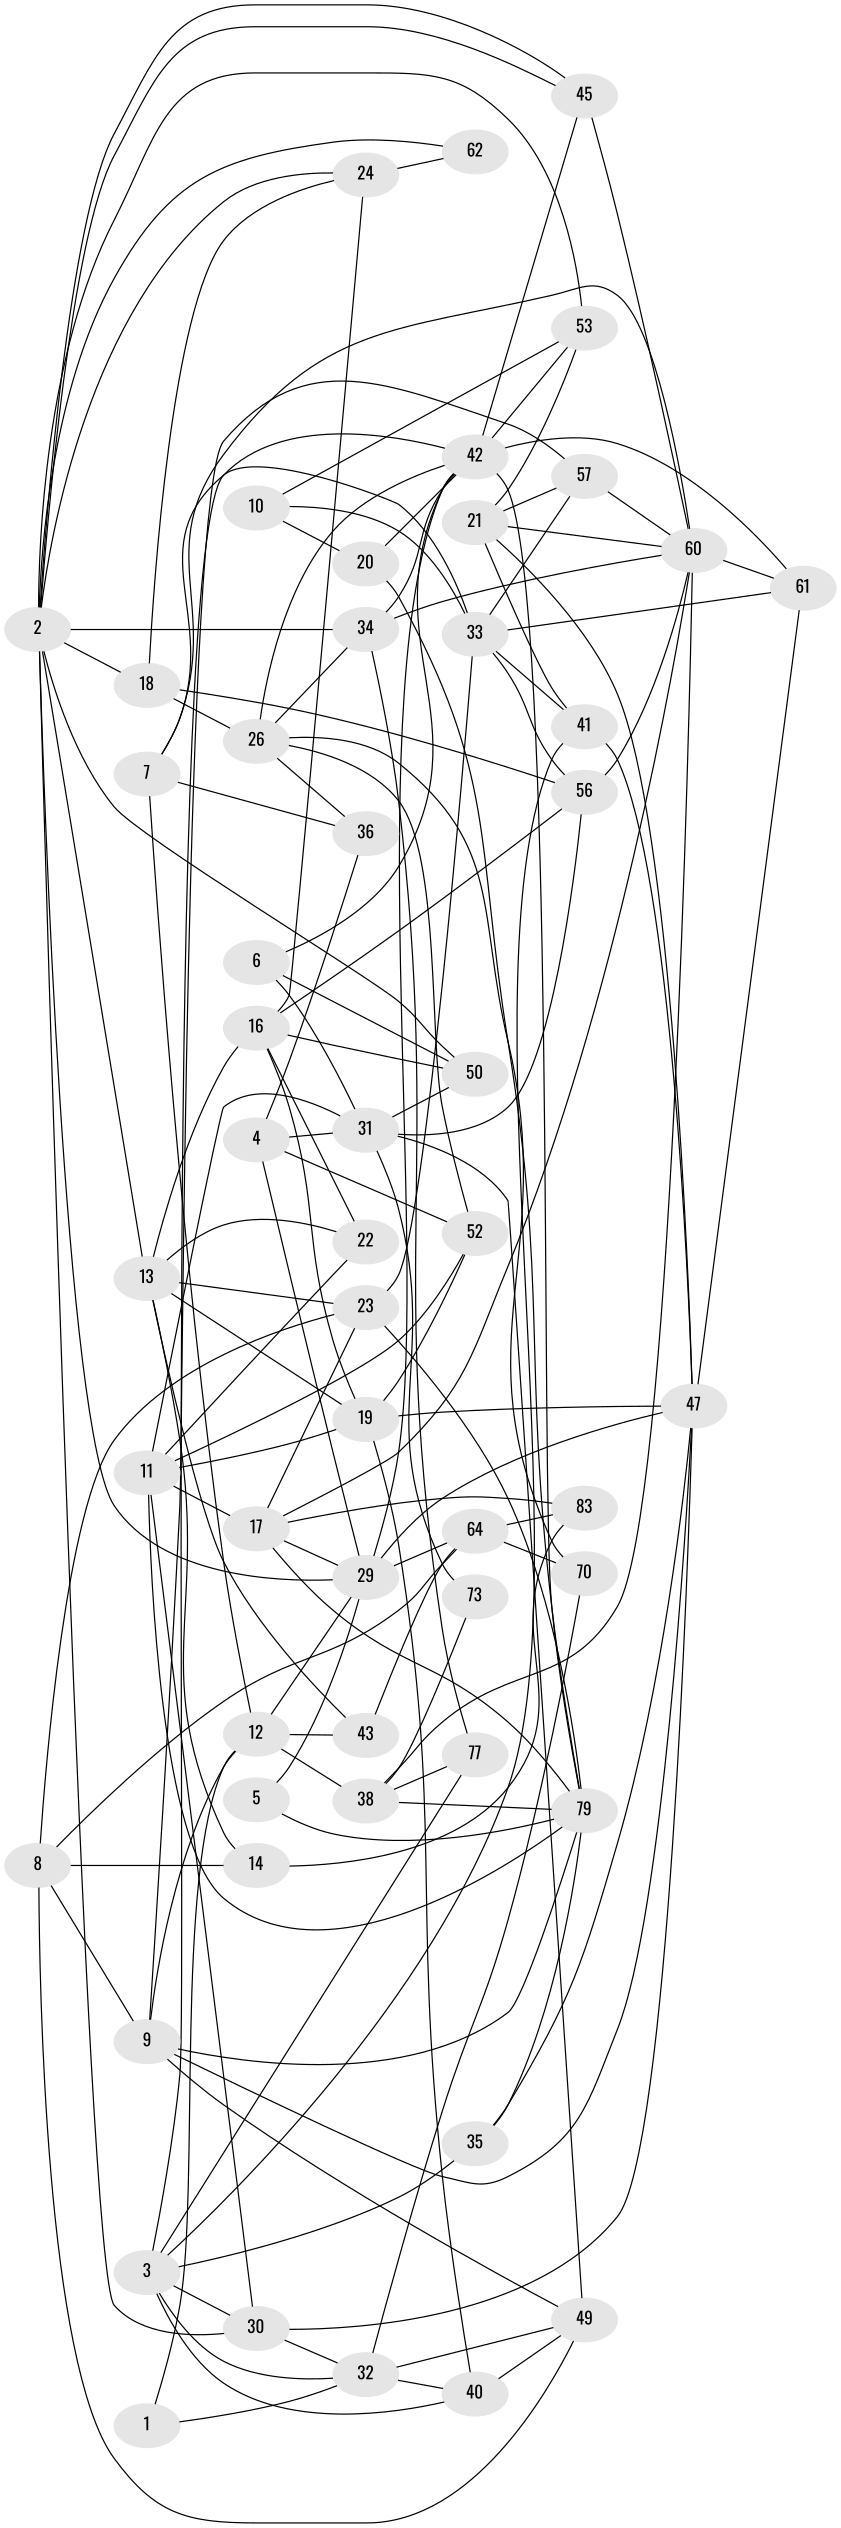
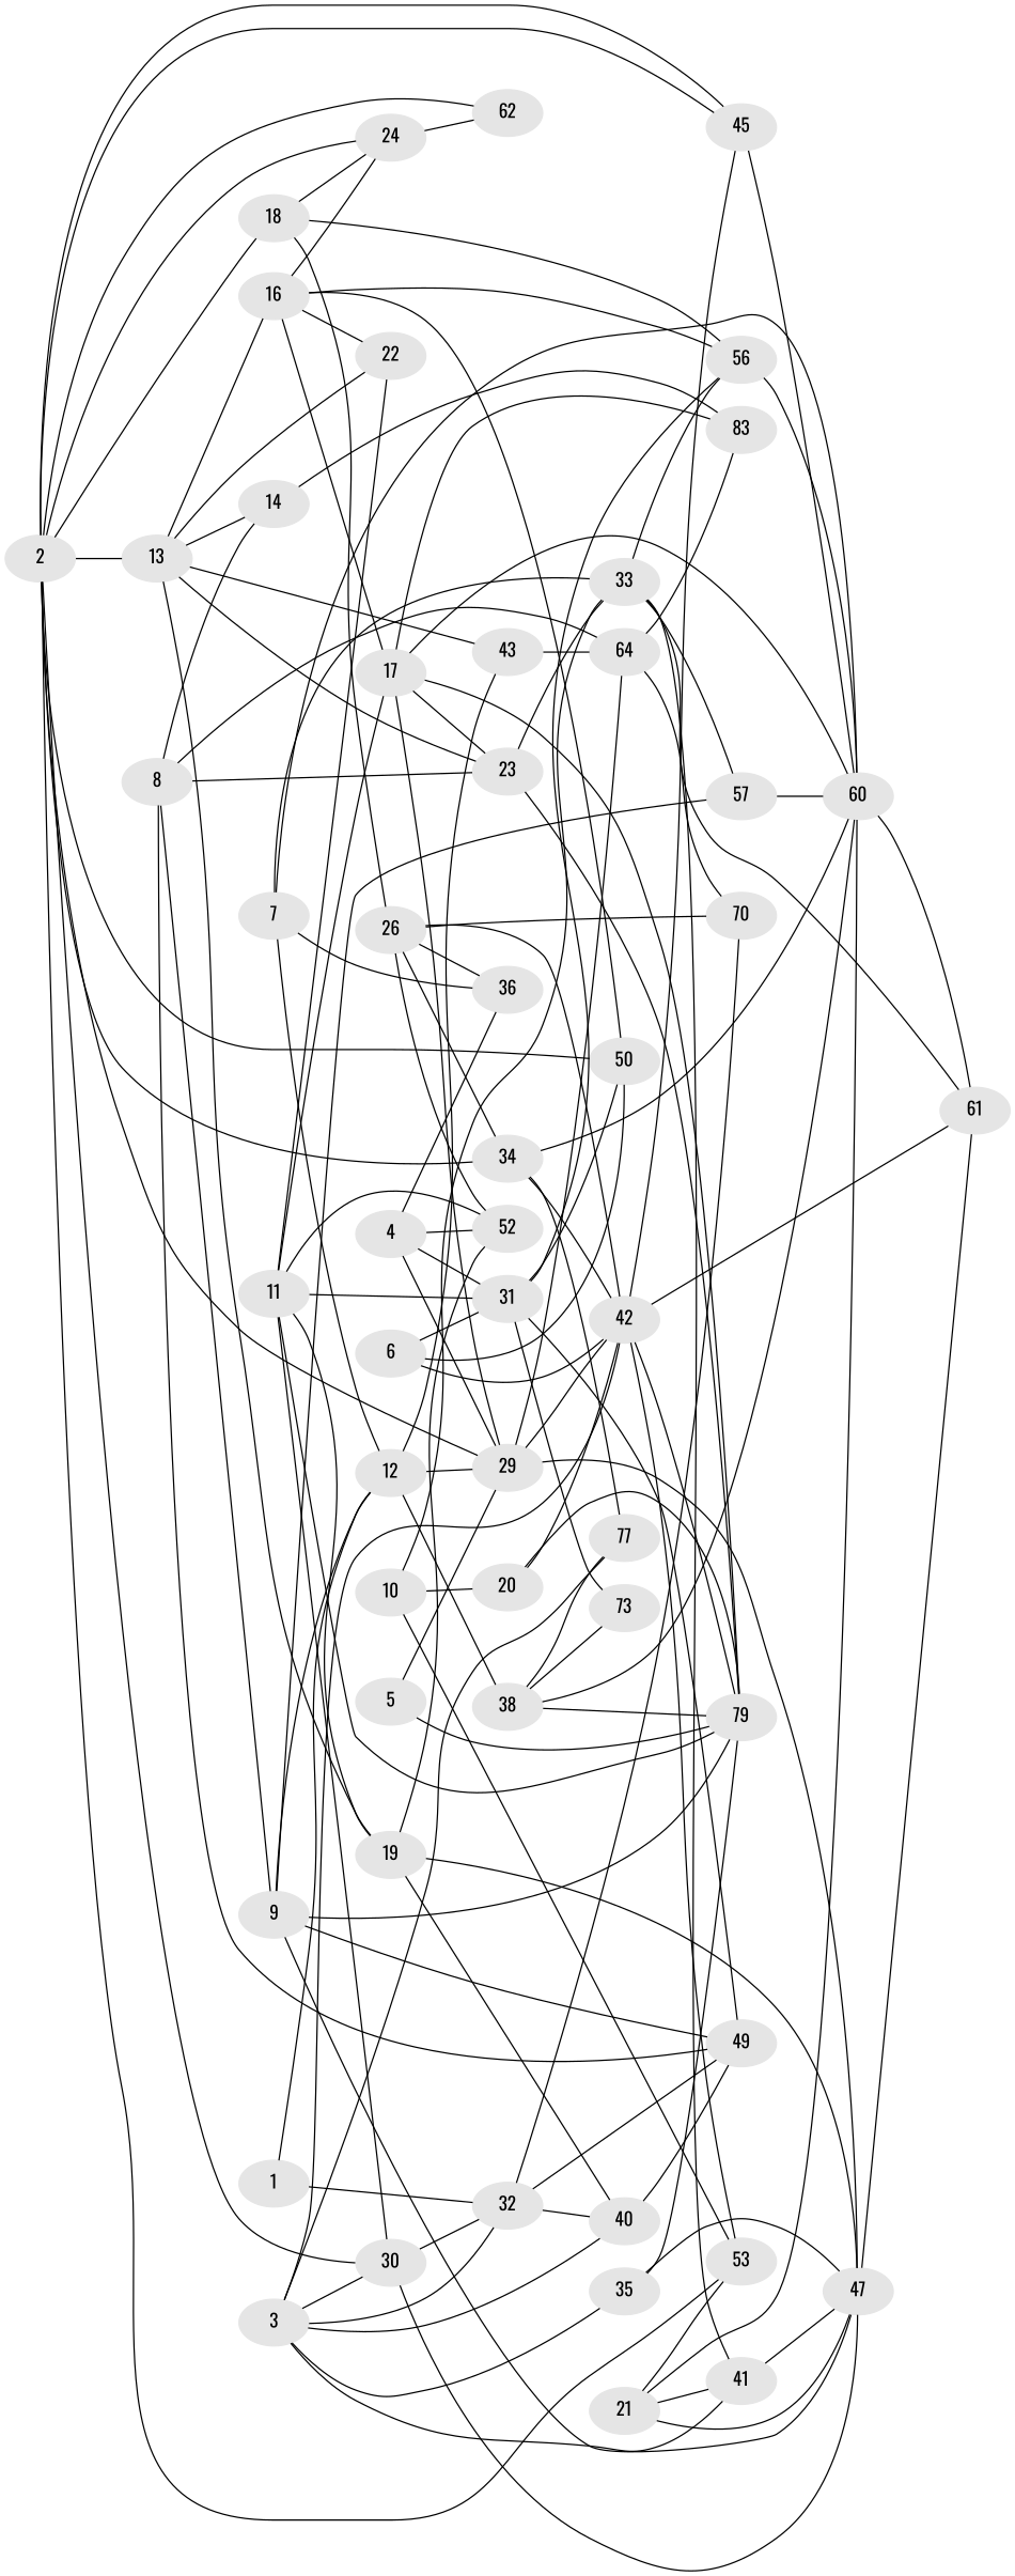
  graph {
    fontname=Oswald
    rankdir=LR
    node [color=gray90 fontname=Oswald style=filled]
    edge [fontname=Oswald]
    12 [super="+39"]
    29 [super="+72"]
    38 [super="+77"]
    43 [super="+80"]
    1
    32 [super="+48"]
    40 [super="+44"]
    49 [super="+59"]
    70
    2 [super="+58"]
    13 [super="+25"]
    18 [super="+27"]
    24
    30 [super="+82"]
    34
    45 [super="+68"]
    50 [super="+54"]
    53
    62
    14
    23
    19 [super="+65"]
    22
    16 [super="+51"]
    56
    26 [super="+37"]
    42 [super="+46"]
    64
    47 [super="+78"]
    n30 [label=77]
    60 [super="+63"]
    3 [super="+67"]
    n33 [label=35 super="+28"]
    41 [super="+69"]
    79 [super="+81"]
    61
    4 [super="+85"]
    31 [super="+55"]
    36
    52
    73
    5
    6
    7
    33 [super="+35"]
    57
    9 [super="+66"]
    8
    83
    10
    20
    11 [super="+71"]
    17 [super="+84"]
    21 [super="+76"]
    12 -- 29
    12 -- 38
    12 -- 43
    29 -- 42
    29 -- 64
    29 -- 47
    38 -- n30
    38 -- 60
    38 -- 79
    38 -- 73
    43 -- 64
    1 -- 12
    1 -- 32
    32 -- 40
    32 -- 49
    32 -- 70
    40 -- 49
    2 -- 29
    2 -- 13
    2 -- 18
    2 -- 24
    2 -- 30
    2 -- 34
    2 -- 45
    2 -- 45
    2 -- 50
    2 -- 53
    2 -- 62
    13 -- 43
    13 -- 14
    13 -- 23
    13 -- 19
    13 -- 22
    13 -- 16
    18 -- 24
    18 -- 56
    18 -- 26
    24 -- 62
    30 -- 32
    30 -- 47
    34 -- 42
    34 -- n30
    34 -- 60
    45 -- 60
    14 -- 83
    23 -- 79
    23 -- 33
    19 -- 40
    19 -- 47
    19 -- 52
    16 -- 24
    16 -- 50
-   16 -- 19
+   16 -- 17
    16 -- 22
    16 -- 56
    56 -- 60
    26 -- 70
    26 -- 34
    26 -- 42
    26 -- 36
    26 -- 52
    42 -- 45
    42 -- 53
    42 -- 79
    42 -- 61
    64 -- 70
    64 -- 83
    47 -- 61
    60 -- 61
    3 -- 32
    3 -- 40
    3 -- 30
    3 -- 42
    3 -- n30
    3 -- n33
    3 -- 41
    n33 -- 47
    n33 -- 79
    41 -- 47
    4 -- 29
    4 -- 31
    4 -- 36
    4 -- 52
    31 -- 49
    31 -- 50
    31 -- 56
    31 -- 73
    5 -- 29
    5 -- 79
    6 -- 50
    6 -- 42
    6 -- 31
    7 -- 12
    7 -- 60
    7 -- 36
    7 -- 33
    33 -- 56
    33 -- 41
    33 -- 61
    33 -- 57
    57 -- 60
    9 -- 12
    9 -- 49 [weight=2]
    9 -- 47
    9 -- 79
    9 -- 57
    8 -- 49
    8 -- 14
    8 -- 23
    8 -- 64
    8 -- 9
    10 -- 53
    10 -- 33
    10 -- 20
    20 -- 42
    20 -- 79
    11 -- 30
    11 -- 19
    11 -- 22
    11 -- 79
    11 -- 31
    11 -- 52
    11 -- 17
    17 -- 29
    17 -- 23
    17 -- 60
    17 -- 79
    17 -- 83
    21 -- 53
    21 -- 47
    21 -- 60 [weight=2]
    21 -- 41
-   21 -- 57
  }
